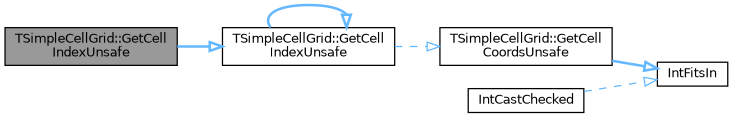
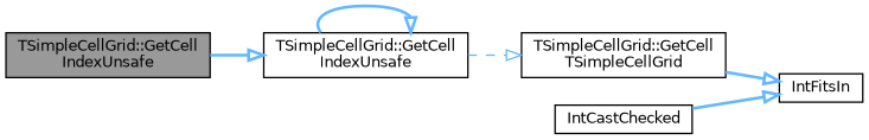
  digraph {
    rankdir=LR
    node [color=black fillcolor=white fontname=Helvetica fontsize=10 shape=box style=filled]
    edge [arrowhead=onormal color=steelblue1 fontname=Helvetica fontsize=10 labelfontname=Helvetica labelfontsize=10 style=bold]
    n1 [fillcolor=grey60 fontcolor=black height=0.2 label="TSimpleCellGrid::GetCell\lIndexUnsafe" width=0.4]
    n2 [height=0.2 label="TSimpleCellGrid::GetCell\lIndexUnsafe" width=0.4]
-   n3 [height=0.2 label="TSimpleCellGrid::GetCell\lCoordsUnsafe" width=0.4]
+   n3 [height=0.2 label="TSimpleCellGrid::GetCell\lTSimpleCellGrid" width=0.4]
    n4 [height=0.2 label=IntFitsIn width=0.4]
    n5 [height=0.2 label=IntCastChecked width=0.4]
    n1 -> n2
    n2 -> n2
    n2 -> n3 [style=dashed]
    n3 -> n4
-   n5 -> n4 [style=dashed]
+   n5 -> n4
  }
